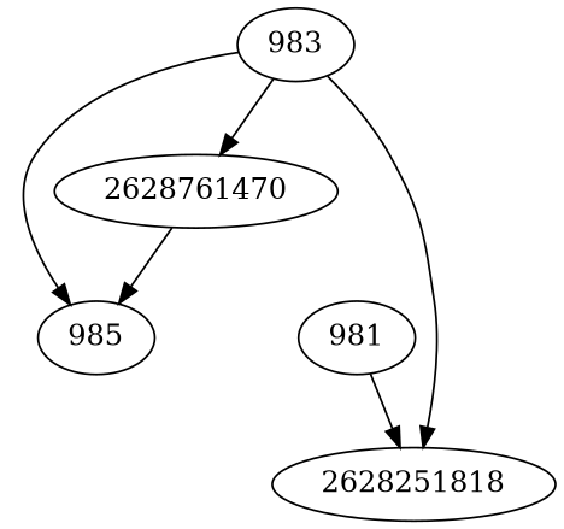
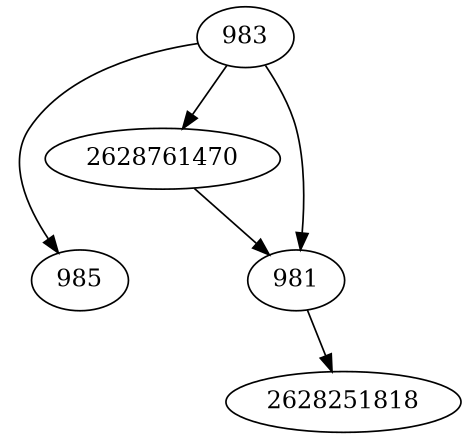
  strict digraph {
    2628761470
    985
    981
    2628251818
    983
-   2628761470 -> 985
+   2628761470 -> 981
    981 -> 2628251818
    983 -> 2628761470
    983 -> 985
-   983 -> 2628251818
+   983 -> 981
  }
